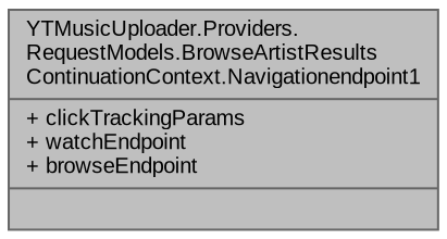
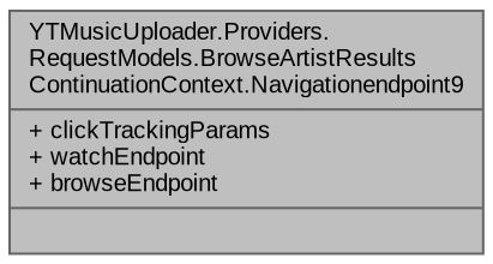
  digraph {
    fontname="Liberation Sans"
-   n1 [color=gray40 fillcolor=grey75 fontcolor=black fontname="Liberation Sans" fontsize=10 height=0.2 label="{YTMusicUploader.Providers.\lRequestModels.BrowseArtistResults\lContinuationContext.Navigationendpoint1\n|+ clickTrackingParams\l+ watchEndpoint\l+ browseEndpoint\l|}" shape=record style=filled width=0.4]
+   n1 [color=gray40 fillcolor=grey75 fontcolor=black fontname="Liberation Sans" fontsize=10 height=0.2 label="{YTMusicUploader.Providers.\lRequestModels.BrowseArtistResults\lContinuationContext.Navigationendpoint9\n|+ clickTrackingParams\l+ watchEndpoint\l+ browseEndpoint\l|}" shape=record style=filled width=0.4]
  }
